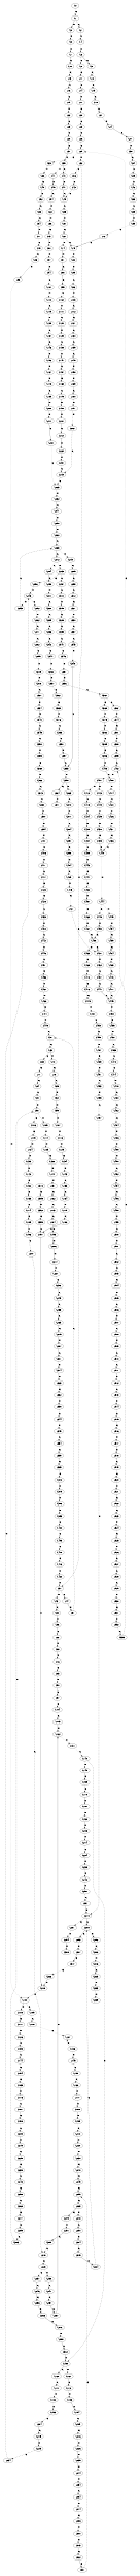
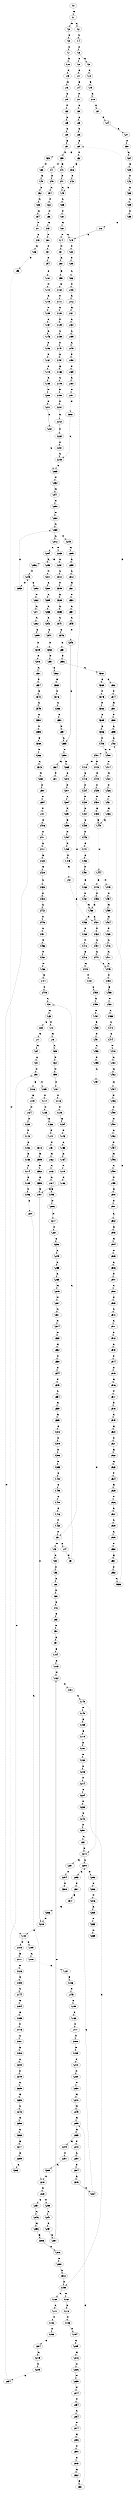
  strict digraph {
    edge [style=solid]
    S0
    S1
    S2
    S3
    S4
    S5
    S6
    S7
    S8
    S9
    S10
    S11
    S12
    S13
    S14
    S15
    S16
    S17
    S18
    S19
    S20
    S21
    S22
    S23
    S24
    S25
    S26
    S27
    S28
    S29
    S30
    S31
    S32
    S33
    S34
    S35
    S36
    S37
    S38
    S39
    S40
    S41
    S42
    S43
    S44
    S45
    S46
    S47
    S48
    S49
    S50
    S51
    S52
    S53
    S54
    S55
    S56
    S57
    S58
    S59
    S60
    S61
    S62
    S63
    S64
    S65
    S66
    S67
    S68
    S69
    S70
    S71
    S72
    S73
    S74
    S75
    S76
    S77
    S78
    S79
    S80
    S81
    S82
    S83
    S84
    S85
    S86
    S87
    S88
    S89
    S90
    S91
    S92
    S93
    S94
    S95
    S96
    S97
    S98
    S99
    S100
    S101
    S102
    S103
    S104
    S105
    S106
    S107
    S108
    S109
    S110
    S111
    S112
    S113
    S114
    S115
    S116
    S117
    S118
    S119
    S120
    S121
    S122
    S123
    S124
    S125
    S126
    S127
    S128
    S129
    S130
    S131
    S132
    S133
    S134
    S135
    S136
    S137
    S138
    S139
    S140
    S141
    S142
    S143
    S144
    S145
    S146
    S147
    S148
    S149
    S150
    S151
    S152
    S153
    S154
    S155
    S156
    S157
    S158
    S159
    S160
    S161
    S162
    S163
    S164
    S165
    S166
    S167
    S168
    S169
    S170
    S171
    S172
    S173
    S174
    S175
    S176
    S177
    S178
    S179
    S180
    S181
    S182
    S183
    S184
    S185
    S186
    S187
    S188
    S189
    S190
    S191
    S192
    S193
    S194
    S195
    S196
    S197
    S198
    S199
    S200
    S201
    S202
    S203
    S204
    S205
    S206
    S207
    S208
    S209
    S210
    S211
    S212
    S213
    S214
    S215
    S216
    S217
    S218
    S219
    S220
    S221
    S222
    S223
    S224
    S225
    S226
    S227
    S228
    S229
    S230
    S231
    S232
    S233
    S234
    S235
    S236
    S237
    S238
    S239
    S240
    S241
    S242
    S243
    S244
    S245
    S246
    S247
    S248
    S249
    S250
    S251
    S252
    S253
    S254
    S255
    S256
    S257
    S258
    S259
    S260
    S261
    S262
    S263
    S264
    S265
    S266
    S267
    S268
    S269
    S270
    S271
    S272
    S273
    S274
    S275
    S276
    S277
    S278
    S279
    S280
    S281
    S282
    S283
    S284
    S285
    S286
    S287
    S288
    S289
    S290
    S291
    S292
    S293
    S294
    S295
    S296
    S297
    S298
    S299
    S300
    S301
    S302
    S303
    S304
    S305
    S306
    S307
    S308
    S309
    S310
    S311
    S312
    S313
    S314
    S315
    S316
    S317
    S318
    S319
    S320
    S321
    S322
    S323
    S324
    S325
    S326
    S327
    S328
    S329
    S330
    S331
    S332
    S333
    S334
    S335
    S336
    S337
    S338
    S339
    S340
    S341
    S342
    S343
    S344
    S345
    S346
    S347
    S348
    S349
    S350
    S351
    S352
    S353
    S354
    S355
    S356
    n358 [label=S557]
    S358
    S359
    S360
    S361
    S362
    S363
    S364
    S365
    S366
    S367
    S368
    S369
    S370
    S371
    S372
    S373
    S374
    S375
    S376
    S377
    S379
    S380
    S381
    S382
    S383
    S384
    S378
    S385
    S386
    S387
    S388
    S389
    S390
    S391
    S392
    S393
    S394
    S395
    S396
    S397
    S398
    S399
    S400
    S401
    S402
    S403
    S404
    S405
    S406
    S407
    S408
    S409
    S410
    S411
    S412
    S413
    S414
    S415
    S416
    S417
    S418
    S419
    S420
    S421
    S422
    S423
    S424
    S425
    S426
    S427
    S428
    S429
    S430
    S431
    S432
    S433
    S434
    S435
    S436
    S437
    S438
    S439
    S440
    S441
    S442
    S443
    S444
    S445
    S446
    S447
    S448
    S449
    S450
    S451
    S452
    S453
    S454
    S455
    S456
    S457
    S458
    S459
    S460
    S461
    S462
    S463
    S464
    S465
    S466
    S467
    S468
    S469
    S470
    S471
    S472
    S473
    S474
    S475
    S476
    S477
    S478
    S479
    S480
    S481
    S482
    S483
    S484
    S485
    S486
    S487
    S488
    S489
    S490
    S491
    S492
    S493
    S494
    S495
    S496
    S497
    S498
    S499
    S500
    S501
    S502
    S503
    S504
    S505
    S506
    S507
    S508
    S509
    S510
    S511
    S512
    S513
    S514
    S515
    S516
    S517
    S518
    S519
    S520
    S521
    S522
    S523
    S524
    S525
    S526
    S527
    S528
    S529
    S530
    S531
    S532
    S533
    S0 -> S1 [label=G style=dotted]
    S1 -> S2 [label=C style=dashed]
    S1 -> S3 [label=T]
    S2 -> S4 [label=C style=dashed]
    S3 -> S5 [label=C style=dashed]
    S4 -> S6 [label=T style=dotted]
    S5 -> S7 [label=T style=dotted]
    S6 -> S8 [label=G style=dotted]
    S6 -> S9 [label=C]
    S7 -> S10 [label=C]
    S8 -> S11 [label=G style=dashed]
    S9 -> S12 [label=G style=dotted]
    S10 -> S13 [label=G style=dashed]
    S11 -> S14 [label=G style=dashed]
    S12 -> S15 [label=G style=dotted]
    S13 -> S16 [label=G]
    S14 -> S17 [label=T style=dashed]
    S15 -> S18 [label=G style=dashed]
    S16 -> S19 [label=C style=dashed]
    S17 -> S20 [label=C style=dashed]
    S18 -> S21 [label=C style=dashed]
    S19 -> S22 [label=A style=dotted]
    S20 -> S23 [label=C style=dashed]
    S21 -> S24 [label=T style=dashed]
    S22 -> S25 [label=C]
    S23 -> S26 [label=C style=dashed]
    S24 -> S27 [label=C]
    S25 -> S28 [label=C style=dashed]
    S26 -> S29 [label=G style=dashed]
    S27 -> S30 [label=A style=dotted]
    S28 -> S31 [label=G]
    S29 -> S32 [label=A style=dotted]
    S29 -> S33 [label=G style=dotted]
    S30 -> S34 [label=C]
    S31 -> S35 [label=A]
    S32 -> S36 [label=G style=dashed]
    S32 -> S37 [label=A style=dashed]
    S33 -> S38 [label=A style=dashed]
    S34 -> S39 [label=G style=dashed]
    S35 -> S40 [label=G]
    S35 -> S41 [label=A style=dotted]
    S36 -> S42 [label=T style=dotted]
    S37 -> S43 [label=A style=dashed]
    S37 -> S44 [label=G style=dashed]
    S38 -> S45 [label=G style=dashed]
    S39 -> S46 [label=T style=dashed]
    S40 -> S47 [label=T]
    S41 -> S48 [label=T]
    S42 -> S49 [label=C style=dashed]
    S43 -> S50 [label=G]
    S44 -> S51 [label=T]
    S45 -> S52 [label=G]
    S46 -> S53 [label=C style=dashed]
    S47 -> S49 [label=C]
    S48 -> S54 [label=G]
    S49 -> S55 [label=C style=dashed]
    S50 -> S56 [label=T]
    S51 -> S57 [label=C style=dashed]
    S52 -> S58 [label=C]
    S53 -> S59 [label=C style=dotted]
    S54 -> S60 [label=T style=dashed]
    S55 -> S61 [label=A style=dashed]
    S56 -> S62 [label=G]
    S57 -> S63 [label=G style=dashed]
    S58 -> S64 [label=G style=dashed]
    S59 -> S65 [label=A]
    S60 -> S66 [label=A style=dotted]
    S61 -> S67 [label=G style=dotted]
    S62 -> S68 [label=T]
    S63 -> S69 [label=C style=dashed]
    S63 -> S70 [label=A]
    S64 -> S71 [label=T]
    S65 -> S72 [label=G style=dotted]
    S66 -> S73 [label=G style=dotted]
    S67 -> S74 [label=T style=dotted]
    S67 -> S75 [label=C style=dashed]
    S68 -> S76 [label=C]
    S69 -> S77 [label=G style=dotted]
    S70 -> S78 [label=G style=dotted]
    S71 -> S79 [label=G style=dotted]
    S72 -> S75 [label=C]
    S73 -> S80 [label=T]
    S74 -> S81 [label=A]
    S75 -> S82 [label=T style=dotted]
    S76 -> S83 [label=G style=dotted]
    S77 -> S84 [label=G]
    S78 -> S85 [label=G]
    S79 -> S86 [label=G style=dotted]
    S80 -> S87 [label=T style=dotted]
    S81 -> S88 [label=G]
    S82 -> S89 [label=T style=dotted]
    S83 -> S90 [label=T style=dashed]
    S84 -> S91 [label=C style=dotted]
    S85 -> S92 [label=T]
    S86 -> S93 [label=T style=dashed]
    S87 -> S94 [label=T style=dotted]
    S88 -> S95 [label=G]
    S89 -> S96 [label=C style=dotted]
    S90 -> S97 [label=C]
    S91 -> S98 [label=T style=dashed]
    S92 -> S99 [label=A]
    S93 -> S100 [label=A style=dotted]
    S94 -> S101 [label=C style=dotted]
    S95 -> S102 [label=G style=dotted]
    S96 -> S103 [label=A style=dashed]
    S97 -> S104 [label=G style=dotted]
    S98 -> S105 [label=A style=dashed]
    S98 -> S106 [label=G style=dotted]
    S99 -> S107 [label=T]
    S100 -> S108 [label=T]
    S100 -> S109 [label=C style=dashed]
    S101 -> S110 [label=A style=dotted]
    S102 -> S111 [label=T style=dotted]
    S103 -> S112 [label=C]
    S104 -> S113 [label=G style=dotted]
    S105 -> S114 [label=T style=dotted]
    S106 -> S115 [label=G style=dotted]
    S107 -> S116 [label=A style=dotted]
    S108 -> S117 [label=G]
    S109 -> S118 [label=C style=dotted]
    S110 -> S119 [label=C style=dotted]
    S111 -> S120 [label=C style=dashed]
    S112 -> S121 [label=G]
    S113 -> S122 [label=A]
    S114 -> S123 [label=A style=dashed]
    S115 -> S124 [label=A]
    S116 -> S125 [label=A style=dotted]
    S117 -> S126 [label=A style=dotted]
    S118 -> S127 [label=G style=dotted]
    S119 -> S128 [label=T style=dotted]
    S120 -> S129 [label=A]
    S121 -> S130 [label=C style=dashed]
    S122 -> S131 [label=A style=dotted]
    S123 -> S132 [label=G]
    S124 -> S133 [label=A]
    S125 -> S134 [label=G]
    S126 -> S135 [label=G style=dashed]
-   S136 -> S127 [label=G style=dashed]
+   S127 -> S136 [label=G style=dashed]
    S128 -> S137 [label=C style=dashed]
    S129 -> S138 [label=C style=dotted]
    S130 -> S139 [label=C style=dashed]
    S131 -> S140 [label=C style=dotted]
    S132 -> S141 [label=T]
    S133 -> S142 [label=T]
    S134 -> S143 [label=T style=dotted]
    S135 -> S144 [label=C style=dashed]
    S136 -> S145 [label=T style=dotted]
    S137 -> S146 [label=C]
    S138 -> S147 [label=T style=dotted]
    S139 -> S148 [label=C style=dashed]
    S140 -> S149 [label=A style=dotted]
    S140 -> S150 [label=T style=dashed]
    S141 -> S151 [label=A style=dotted]
    S142 -> S152 [label=G style=dashed]
    S143 -> S153 [label=C style=dotted]
    S144 -> S154 [label=G style=dashed]
    S145 -> S155 [label=G style=dashed]
    S146 -> S156 [label=T style=dashed]
    S147 -> S157 [label=C]
    S148 -> S158 [label=T]
    S149 -> S159 [label=G]
    S150 -> S160 [label=G]
    S150 -> S161 [label=A style=dotted]
    S151 -> S162 [label=G style=dashed]
    S152 -> S163 [label=G]
    S153 -> S164 [label=G]
    S154 -> S165 [label=G style=dotted]
    S155 -> S166 [label=G style=dotted]
    S156 -> S167 [label=T style=dotted]
    S157 -> S168 [label=G]
    S158 -> S169 [label=T style=dotted]
    S159 -> S170 [label=G style=dashed]
    S160 -> S171 [label=C style=dashed]
    S161 -> S172 [label=C]
    S162 -> S173 [label=C style=dotted]
    S163 -> S174 [label=G style=dotted]
    S164 -> S175 [label=T style=dotted]
    S165 -> S176 [label=T]
    S166 -> S177 [label=T style=dashed]
    S167 -> S178 [label=T style=dotted]
    S168 -> S179 [label=C style=dotted]
    S169 -> S180 [label=C]
    S170 -> S181 [label=A]
    S171 -> S182 [label=A style=dotted]
    S172 -> S183 [label=A style=dashed]
    S173 -> S184 [label=C]
    S174 -> S185 [label=G]
    S175 -> S186 [label=G style=dashed]
    S176 -> S187 [label=C style=dotted]
    S177 -> S188 [label=T style=dashed]
    S178 -> S189 [label=C style=dashed]
    S179 -> S190 [label=T]
    S180 -> S191 [label=A style=dashed]
    S181 -> S192 [label=A style=dotted]
    S182 -> S193 [label=A style=dotted]
    S183 -> S194 [label=A]
    S184 -> S195 [label=G]
    S185 -> S196 [label=T]
    S186 -> S197 [label=G]
    S187 -> S198 [label=G]
    S188 -> S199 [label=A]
    S189 -> S200 [label=A]
    S190 -> S201 [label=T]
    S191 -> S202 [label=T style=dashed]
    S192 -> S203 [label=T]
    S193 -> S204 [label=C style=dashed]
    S194 -> S205 [label=C style=dotted]
    S195 -> S206 [label=A]
    S196 -> S207 [label=C style=dashed]
    S197 -> S208 [label=T]
    S198 -> S209 [label=C style=dotted]
    S199 -> S210 [label=G style=dotted]
    S200 -> S211 [label=T style=dashed]
    S201 -> S212 [label=C]
    S202 -> S213 [label=C style=dashed]
    S203 -> S214 [label=A style=dotted]
    S204 -> S215 [label=C]
    S205 -> S216 [label=G style=dotted]
    S206 -> S217 [label=A]
    S207 -> S218 [label=C style=dashed]
    S208 -> S100 [label=A style=dashed]
    S209 -> S219 [label=A]
    S210 -> S220 [label=A style=dashed]
    S211 -> S221 [label=C]
    S212 -> S222 [label=A]
    S213 -> S223 [label=C style=dashed]
    S214 -> S224 [label=G style=dotted]
    S215 -> S225 [label=A]
    S216 -> S226 [label=A style=dashed]
    S217 -> S227 [label=A style=dashed]
    S218 -> S228 [label=G style=dotted]
    S219 -> S229 [label=C style=dotted]
    S220 -> S230 [label=A style=dotted]
    S221 -> S223 [label=C style=dotted]
    S222 -> S231 [label=T style=dashed]
    S223 -> S232 [label=A style=dashed]
    S224 -> S233 [label=T style=dashed]
    S225 -> S234 [label=G style=dashed]
    S226 -> S235 [label=A]
    S227 -> S236 [label=C style=dashed]
    S228 -> S237 [label=C style=dotted]
    S228 -> S238 [label=T style=dotted]
    S229 -> S239 [label=G style=dashed]
    S230 -> S240 [label=G style=dashed]
    S231 -> S213 [label=C style=dashed]
    S232 -> S241 [label=G]
    S233 -> S242 [label=C style=dashed]
    S234 -> S243 [label=A style=dashed]
    S235 -> S244 [label=A]
    S236 -> S245 [label=C]
    S237 -> S246 [label=C]
    S238 -> S247 [label=C]
    S239 -> S248 [label=C]
    S240 -> S249 [label=G]
    S241 -> S250 [label=A style=dashed]
    S242 -> S251 [label=T style=dashed]
    S243 -> S252 [label=C style=dotted]
    S243 -> S253 [label=A style=dotted]
    S244 -> S254 [label=A style=dotted]
    S245 -> S255 [label=C]
    S246 -> S256 [label=G]
    S247 -> S257 [label=G style=dashed]
    S248 -> S258 [label=G style=dotted]
    S249 -> S259 [label=G style=dotted]
    S250 -> S260 [label=A]
    S251 -> S261 [label=C style=dashed]
    S252 -> S262 [label=T style=dashed]
    S253 -> S263 [label=C style=dashed]
    S254 -> S264 [label=C style=dotted]
    S255 -> S265 [label=C]
    S256 -> S266 [label=G]
    S257 -> S267 [label=G]
    S258 -> S268 [label=C style=dashed]
    S259 -> S269 [label=G]
    S260 -> S263 [label=C]
    S261 -> S270 [label=T]
    S262 -> S271 [label=C]
    S263 -> S272 [label=C]
    S263 -> S273 [label=A style=dotted]
    S264 -> S274 [label=A style=dashed]
    S265 -> S275 [label=G]
    S266 -> S276 [label=A]
    S267 -> S122 [label=A]
    S268 -> S277 [label=G]
    S269 -> S278 [label=T style=dotted]
    S269 -> S279 [label=G]
    S270 -> S280 [label=C]
    S270 -> S281 [label=G style=dashed]
    S271 -> S282 [label=C style=dotted]
    S272 -> S283 [label=A style=dotted]
    S272 -> S284 [label=G style=dotted]
    S273 -> S285 [label=G style=dotted]
    S274 -> S286 [label=G style=dotted]
    S275 -> S287 [label=A]
    S276 -> S288 [label=A style=dotted]
    S277 -> S289 [label=G style=dashed]
    S278 -> S290 [label=C]
    S279 -> S291 [label=T style=dotted]
    S280 -> S292 [label=T style=dashed]
    S280 -> S293 [label=G]
    S281 -> S294 [label=T style=dotted]
    S282 -> S295 [label=C style=dashed]
    S283 -> S296 [label=G style=dashed]
    S283 -> S297 [label=C style=dashed]
    S284 -> S298 [label=G]
    S285 -> S299 [label=C]
    S286 -> S300 [label=A style=dotted]
    S287 -> S301 [label=C]
    S288 -> S302 [label=C]
    S289 -> S303 [label=C style=dashed]
    S290 -> S304 [label=T style=dashed]
    S291 -> S305 [label=C]
    S292 -> S306 [label=G style=dashed]
    S293 -> S307 [label=T style=dashed]
    S294 -> S308 [label=A]
    S295 -> S309 [label=A style=dashed]
    S296 -> S243 [label=A style=dashed]
    S297 -> S310 [label=C style=dashed]
    S298 -> S311 [label=A style=dotted]
    S299 -> S312 [label=C style=dashed]
    S300 -> S313 [label=A style=dotted]
    S301 -> S314 [label=T style=dashed]
    S302 -> S150 [label=T]
    S303 -> S98 [label=T style=dashed]
    S304 -> S315 [label=C]
    S305 -> S218 [label=C style=dotted]
    S306 -> S316 [label=A style=dotted]
    S307 -> S317 [label=G]
    S309 -> S318 [label=T style=dotted]
    S310 -> S319 [label=A style=dashed]
    S311 -> S320 [label=C style=dotted]
    S312 -> S321 [label=G style=dashed]
    S313 -> S322 [label=G]
    S314 -> S323 [label=A]
    S315 -> S324 [label=T]
    S316 -> S325 [label=G]
    S317 -> S326 [label=G style=dotted]
    S318 -> S327 [label=C style=dashed]
    S319 -> S328 [label=C]
    S320 -> S329 [label=G style=dashed]
    S321 -> S330 [label=T style=dotted]
    S322 -> S331 [label=G]
    S323 -> S332 [label=G style=dashed]
    S324 -> S280 [label=C style=dashed]
    S325 -> S333 [label=T style=dotted]
    S326 -> S208 [label=T]
    S327 -> S334 [label=T]
    S328 -> S335 [label=C]
    S329 -> S336 [label=C style=dashed]
    S330 -> S337 [label=C style=dotted]
    S331 -> S259 [label=G style=dashed]
    S332 -> S338 [label=A style=dashed]
    S333 -> S339 [label=A style=dashed]
    S334 -> S340 [label=G]
    S335 -> S341 [label=C style=dashed]
    S336 -> S342 [label=C style=dashed]
    S337 -> S343 [label=C style=dotted]
    S338 -> S344 [label=A style=dashed]
    S340 -> S345 [label=C]
    S341 -> S346 [label=C style=dotted]
    S342 -> S347 [label=C style=dashed]
    S343 -> S348 [label=T style=dotted]
    S344 -> S349 [label=T style=dotted]
    S345 -> S350 [label=C style=dotted]
    S346 -> S351 [label=T style=dotted]
    S347 -> S352 [label=A style=dashed]
    S348 -> S353 [label=C]
    S349 -> S354 [label=C style=dotted]
    S350 -> S355 [label=A style=dashed]
    S351 -> S356 [label=T]
    S352 -> n358 [label=T]
    S353 -> S358 [label=T style=dashed]
    S354 -> S359 [label=G style=dotted]
    S355 -> S360 [label=G style=dotted]
    S356 -> S361 [label=C style=dashed]
    n358 -> S362 [label=C style=dashed]
    S358 -> S363 [label=T]
    S358 -> S364 [label=G]
    S359 -> S365 [label=G]
    S360 -> S366 [label=T style=dashed]
    S361 -> S367 [label=C style=dashed]
    S361 -> S368 [label=G style=dashed]
    S362 -> S369 [label=G style=dashed]
    S363 -> S370 [label=C style=dashed]
    S364 -> S371 [label=T]
    S365 -> S372 [label=G style=dashed]
    S366 -> S373 [label=C style=dashed]
    S367 -> S374 [label=T style=dashed]
    S368 -> S375 [label=A style=dashed]
    S369 -> S376 [label=T]
    S370 -> S377 [label=T]
    S372 -> S379 [label=T]
    S373 -> S380 [label=G style=dotted]
    S374 -> S381 [label=G]
    S375 -> S382 [label=T]
    S376 -> S383 [label=C style=dotted]
    S377 -> S384 [label=C style=dashed]
    S379 -> S386 [label=A]
    S380 -> S387 [label=T]
    S381 -> S388 [label=T]
    S382 -> S389 [label=C style=dotted]
    S383 -> S390 [label=C style=dashed]
    S384 -> S391 [label=G]
    S378 -> S385 [label=G]
    S385 -> S392 [label=T]
    S386 -> S393 [label=T]
    S387 -> S394 [label=A style=dashed]
    S388 -> S395 [label=C]
    S389 -> S396 [label=G]
    S390 -> S397 [label=T]
    S391 -> S398 [label=G]
    S392 -> S399 [label=G style=dashed]
    S393 -> S400 [label=C style=dashed]
    S394 -> S401 [label=A style=dotted]
    S395 -> S402 [label=C]
    S396 -> S403 [label=T]
    S397 -> S353 [label=C]
    S398 -> S404 [label=A style=dashed]
    S399 -> S197 [label=G]
    S400 -> S405 [label=C style=dotted]
    S401 -> S406 [label=G style=dotted]
    S402 -> S407 [label=T style=dotted]
    S403 -> S408 [label=T]
    S404 -> S409 [label=G]
    S405 -> S410 [label=C style=dotted]
    S406 -> S411 [label=A style=dotted]
    S407 -> S412 [label=A style=dashed]
    S407 -> S413 [label=T]
    S408 -> S414 [label=T style=dashed]
    S409 -> S415 [label=A]
    S410 -> S416 [label=G style=dashed]
    S411 -> S417 [label=C]
    S412 -> S418 [label=C]
    S413 -> S419 [label=G style=dotted]
    S414 -> S420 [label=G style=dashed]
    S415 -> S421 [label=G style=dotted]
    S416 -> S422 [label=A style=dotted]
    S417 -> S423 [label=G]
    S418 -> S424 [label=T]
    S419 -> S425 [label=T style=dotted]
    S420 -> S426 [label=T style=dotted]
    S421 -> S427 [label=G style=dashed]
    S422 -> S37 [label=A style=dotted]
    S423 -> S428 [label=G style=dotted]
    S424 -> S429 [label=A]
    S425 -> S430 [label=A style=dashed]
    S426 -> S431 [label=A style=dotted]
    S427 -> S432 [label=T]
    S428 -> S433 [label=C]
    S429 -> S434 [label=C]
    S430 -> S435 [label=G style=dashed]
    S431 -> S436 [label=G style=dashed]
    S432 -> S437 [label=C style=dashed]
    S433 -> S438 [label=T]
    S434 -> S439 [label=C style=dashed]
    S435 -> S440 [label=G]
    S436 -> S440 [label=G]
    S437 -> S441 [label=C]
    S438 -> S442 [label=C]
    S439 -> S443 [label=A style=dashed]
    S440 -> S444 [label=A style=dotted]
    S441 -> S445 [label=C]
    S442 -> S446 [label=T style=dashed]
    S443 -> S447 [label=G style=dotted]
    S444 -> S448 [label=G style=dashed]
    S444 -> S449 [label=A style=dotted]
    S445 -> S29 [label=G style=dotted]
    S445 -> S450 [label=A]
    S446 -> S451 [label=C style=dotted]
    S447 -> S452 [label=G style=dashed]
    S448 -> S453 [label=A]
    S449 -> S454 [label=A style=dotted]
    S450 -> S455 [label=G]
    S451 -> S456 [label=G style=dotted]
    S452 -> S457 [label=A]
    S453 -> S458 [label=G]
    S454 -> S459 [label=G]
    S455 -> S460 [label=A style=dashed]
    S456 -> S461 [label=A style=dashed]
    S457 -> S462 [label=G style=dotted]
    S458 -> S427 [label=G style=dotted]
    S458 -> S463 [label=T style=dashed]
    S459 -> S464 [label=G]
    S460 -> S465 [label=G style=dotted]
    S461 -> S466 [label=A style=dashed]
    S462 -> S467 [label=A style=dashed]
    S463 -> S468 [label=C style=dotted]
    S464 -> S469 [label=T style=dashed]
    S465 -> S470 [label=C style=dotted]
    S466 -> S471 [label=G]
    S467 -> S458 [label=G]
    S468 -> S472 [label=A style=dotted]
    S469 -> S473 [label=C]
    S470 -> S474 [label=C style=dotted]
    S471 -> S475 [label=T style=dotted]
    S472 -> S476 [label=G style=dashed]
    S473 -> S477 [label=C]
    S474 -> S478 [label=A style=dashed]
    S475 -> S57 [label=C style=dotted]
    S476 -> S479 [label=G style=dashed]
    S477 -> S445 [label=C]
    S478 -> S480 [label=C]
    S479 -> S481 [label=A style=dotted]
    S480 -> S482 [label=G style=dashed]
    S481 -> S483 [label=C style=dotted]
    S482 -> S484 [label=G style=dashed]
    S483 -> S485 [label=C]
    S484 -> S486 [label=T]
    S485 -> S487 [label=A style=dotted]
    S486 -> S488 [label=T style=dotted]
    S487 -> S489 [label=G style=dotted]
    S488 -> S490 [label=A style=dashed]
    S489 -> S491 [label=T style=dotted]
    S490 -> S492 [label=C style=dotted]
    S491 -> S493 [label=C style=dotted]
    S492 -> S494 [label=T style=dashed]
    S493 -> S495 [label=T style=dashed]
    S494 -> S496 [label=G]
    S495 -> S497 [label=C style=dashed]
    S496 -> S498 [label=C style=dotted]
    S497 -> S270 [label=T style=dashed]
    S498 -> S499 [label=A]
    S499 -> S500 [label=G]
    S500 -> S501 [label=A style=dashed]
    S501 -> S502 [label=C]
    S502 -> S503 [label=G]
    S503 -> S504 [label=G style=dotted]
    S504 -> S505 [label=A style=dotted]
    S505 -> S506 [label=C style=dotted]
    S506 -> S507 [label=A]
    S507 -> S508 [label=C style=dotted]
    S508 -> S509 [label=A]
    S509 -> S510 [label=C style=dashed]
    S510 -> S511 [label=C style=dotted]
    S511 -> S512 [label=T]
    S512 -> S513 [label=C style=dotted]
    S513 -> S514 [label=T style=dotted]
    S514 -> S515 [label=A style=dashed]
    S515 -> S516 [label=G style=dashed]
    S516 -> S517 [label=A style=dotted]
    S517 -> S518 [label=A]
    S518 -> S519 [label=C]
    S519 -> S520 [label=G style=dashed]
    S520 -> S521 [label=A style=dashed]
    S521 -> S522 [label=G]
    S522 -> S523 [label=G style=dashed]
    S523 -> S524 [label=T style=dotted]
    S524 -> S525 [label=G style=dashed]
    S525 -> S526 [label=T style=dotted]
    S526 -> S527 [label=C]
    S527 -> S528 [label=C style=dashed]
    S528 -> S529 [label=C style=dotted]
    S529 -> S530 [label=T style=dotted]
    S530 -> S531 [label=G]
    S531 -> S532 [label=T style=dashed]
    S532 -> S533 [label=C style=dashed]
    S533 -> S402 [label=C style=dashed]
  }
